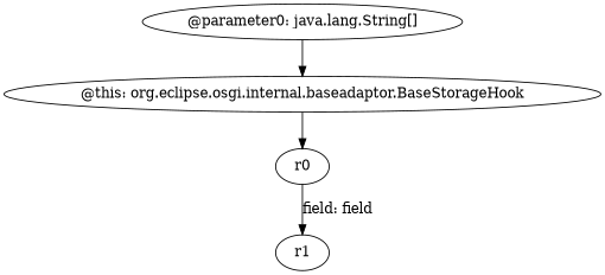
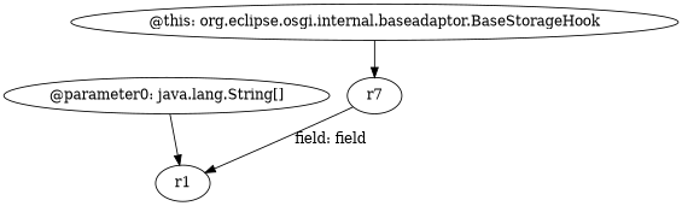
  digraph {
-   n1 [label=r0]
+   n1 [label=r7]
    n2 [label=r1]
    n3 [label="@parameter0: java.lang.String[]"]
    n4 [label="@this: org.eclipse.osgi.internal.baseadaptor.BaseStorageHook"]
    n1 -> n2 [label="field: field"]
-   n3 -> n4
+   n3 -> n2
    n4 -> n1
  }
